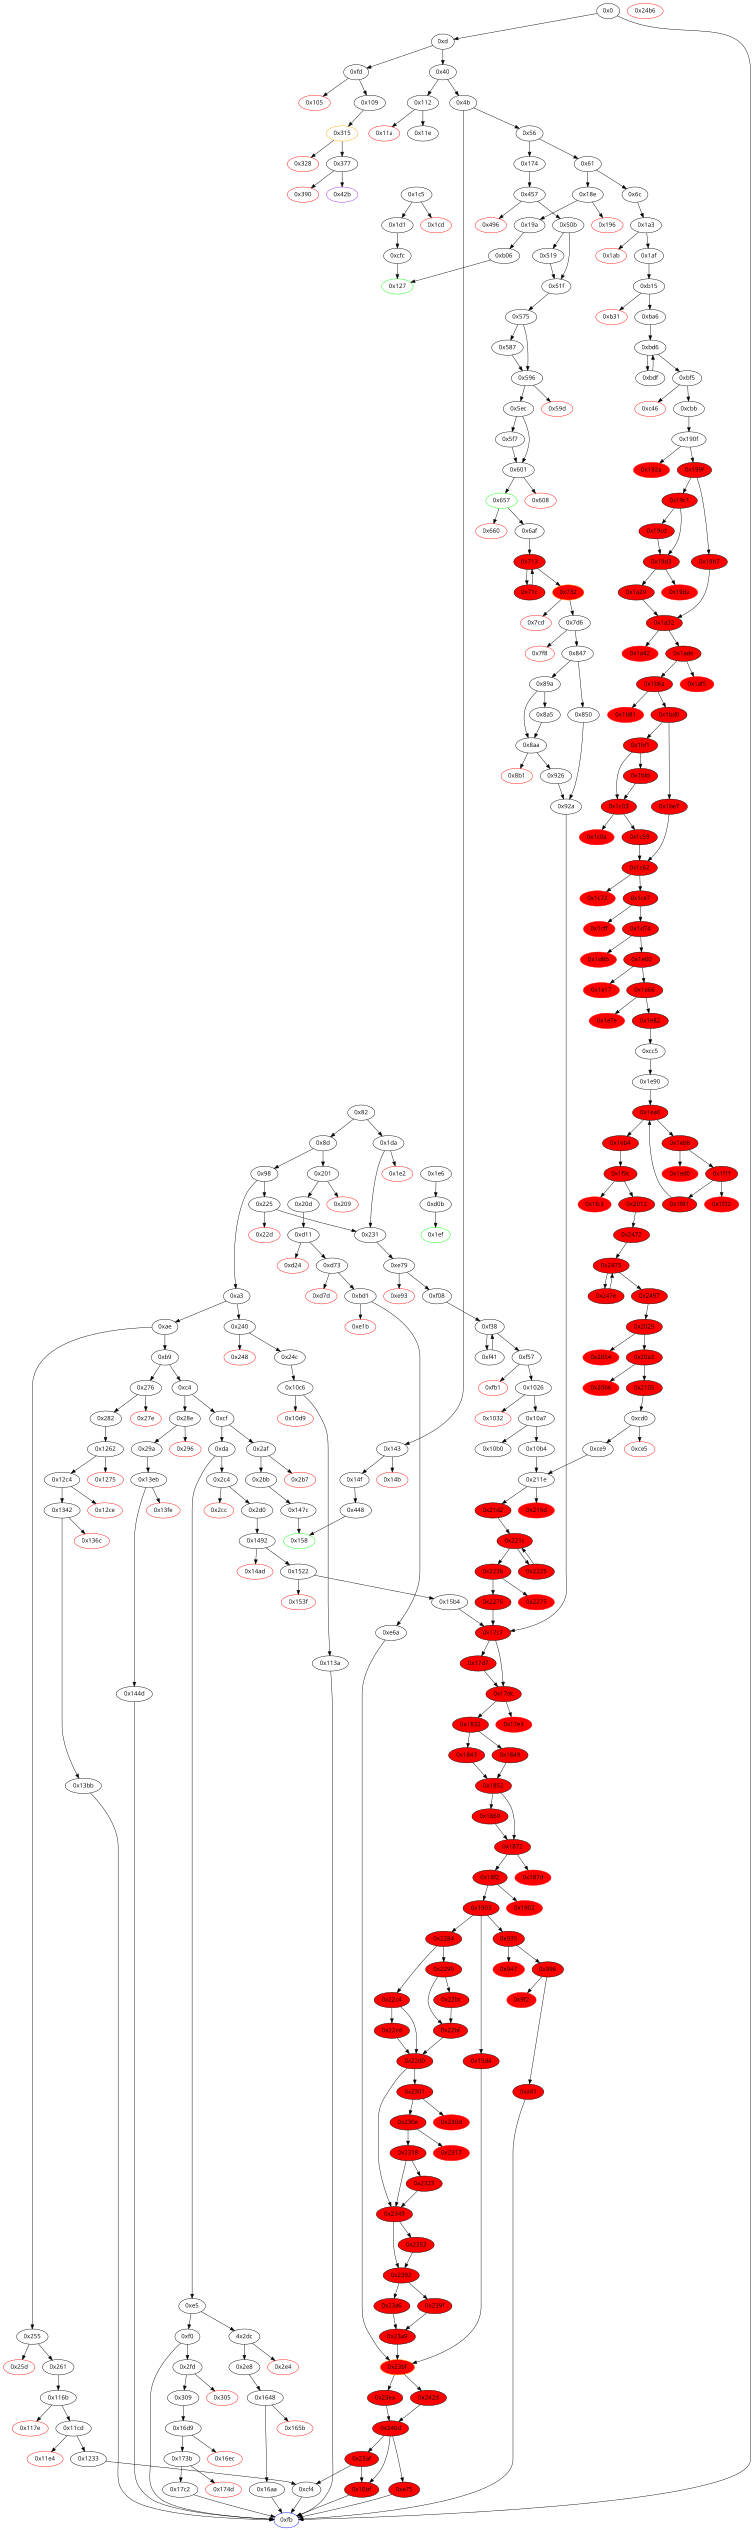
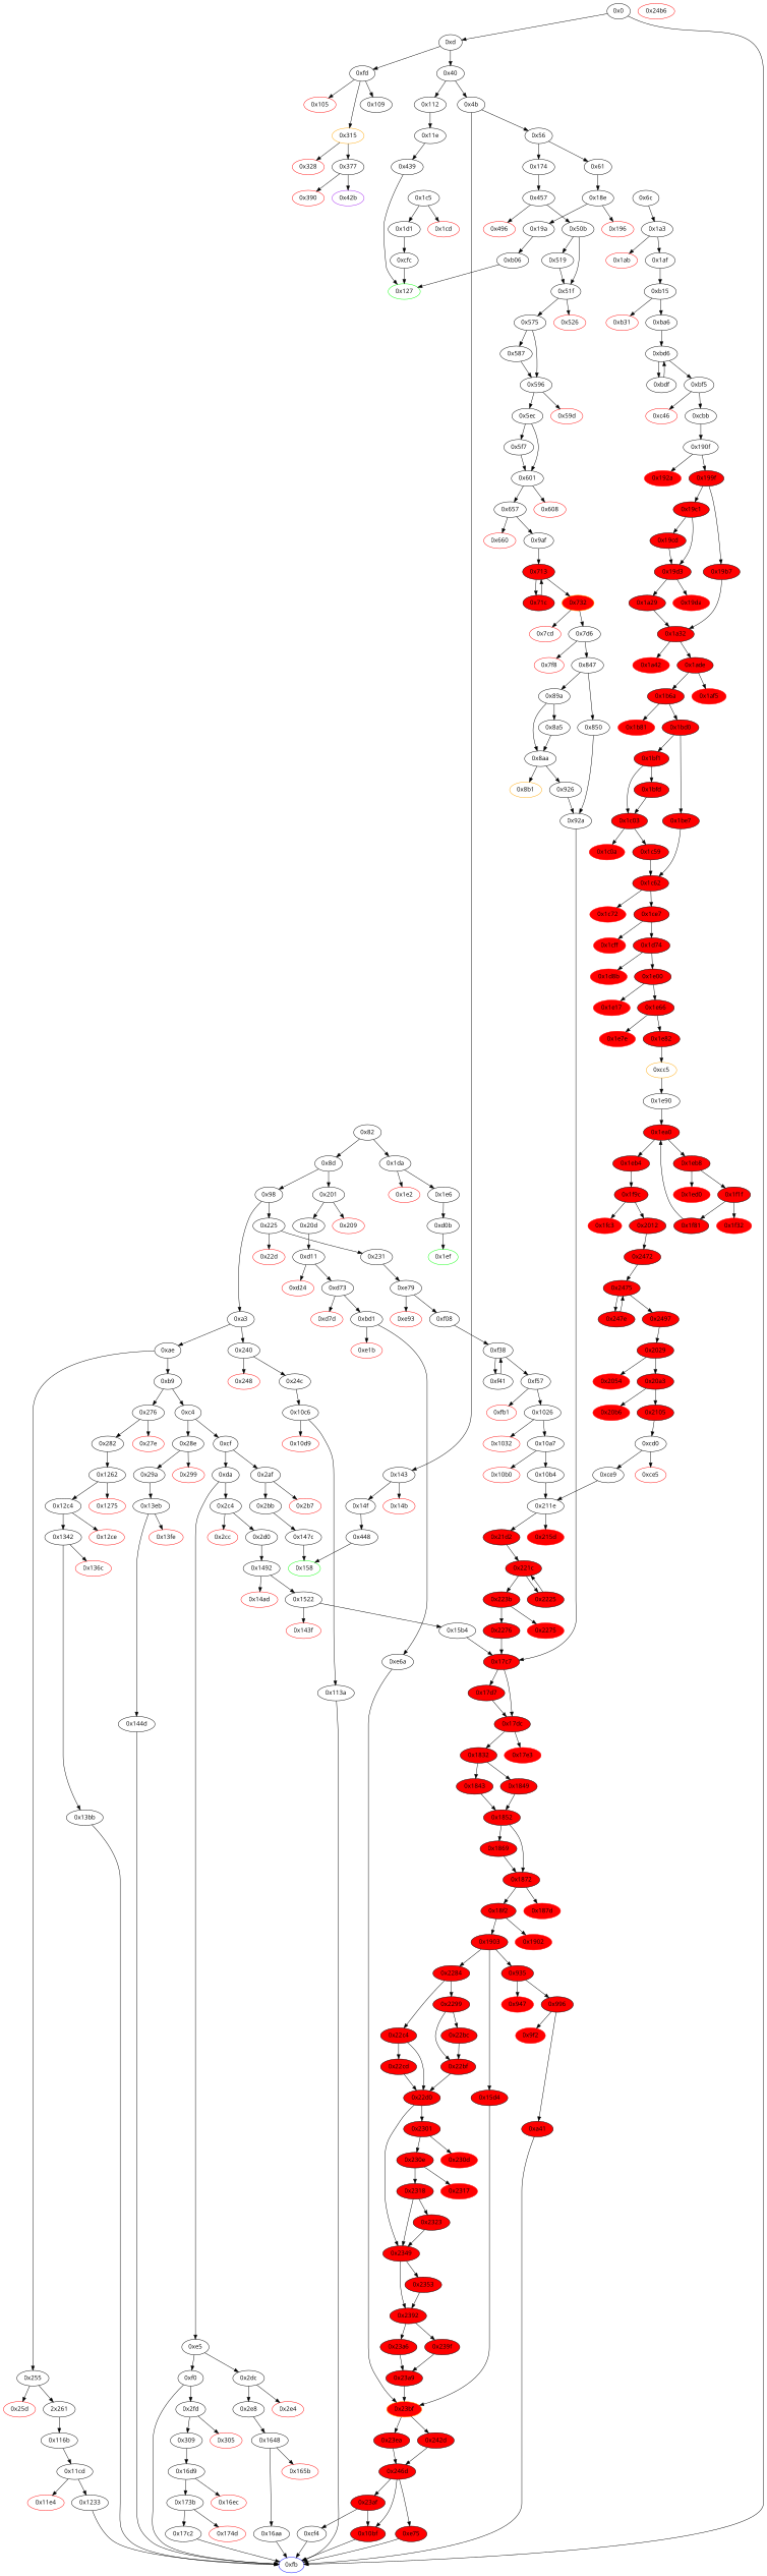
  strict digraph {
    fontname="Open Sans"
    node [fillcolor=white fontname="Open Sans" style=filled]
    edge [fontname="Open Sans"]
    "0x174d" [color=red]
    "0x173b"
    "0x17c2"
    "0xfb" [color=blue]
    "0x23a6" [fillcolor=red]
    "0x23a9" [fillcolor=red]
    "0x23bf" [color=orange fillcolor=red]
    "0xda"
    "0xe5"
    "0x2c4"
-   "0x2dc" [label="4x2dc"]
+   "0x2dc"
    "0xf0"
    "0x2d0"
    "0x2cc" [color=red]
    "0x1eb4" [fillcolor=red]
    "0x1f9c" [fillcolor=red]
    "0x2012" [fillcolor=red]
    "0x1fc3" [color=red fillcolor=red]
    "0xd24" [color=red]
    "0x282"
    "0x1262"
    "0x12c4"
    "0x1275" [color=red]
    "0x23ea" [fillcolor=red]
    "0x242d" [fillcolor=red]
    "0x1902" [color=red fillcolor=red]
    "0x201"
    "0x20d"
    "0x209" [color=red]
    "0xd11"
    "0x1ed0" [color=red fillcolor=red]
    "0x27e" [color=red]
    "0x158" [color=green]
    "0x147c"
    "0x5ec"
    "0x5f7"
    "0x601"
    "0x608" [color=red]
-   "0x657" [color=green]
+   "0x657"
    "0x17c7" [fillcolor=red]
    "0x17dc" [fillcolor=red]
    "0x17d7" [fillcolor=red]
    "0x1832" [fillcolor=red]
    "0x17e3" [color=red fillcolor=red]
    "0x1c59" [fillcolor=red]
    "0x1c62" [fillcolor=red]
    "0x1ce7" [fillcolor=red]
    "0x1c72" [color=red fillcolor=red]
    "0x935" [fillcolor=red]
    "0x947" [color=red fillcolor=red]
    "0x996" [fillcolor=red]
    "0xa41" [fillcolor=red]
    "0x9f2" [color=red fillcolor=red]
    "0x1e2" [color=red]
    "0x1da"
    "0x1e6"
    "0xd0b"
    "0x246d" [fillcolor=red]
    "0x10bf" [fillcolor=red]
    "0x23af" [fillcolor=red]
    "0xe75" [fillcolor=red]
    "0xe79"
    "0xf08"
    "0xe93" [color=red]
    "0xf38"
-   "0x11a" [color=red]
    "0x144d"
    "0x575"
    "0x596"
    "0x587"
    "0x59d" [color=red]
    "0x112"
    "0x11e"
+   "0x439"
    "0xcd0"
    "0xce9"
    "0xce5" [color=red]
    "0x211e"
    "0x196" [color=red]
    "0x18e"
    "0x19a"
    "0xb06"
    "0x1492"
    "0x1522"
    "0x14ad" [color=red]
    "0x15b4"
-   "0x153f" [color=red]
+   "0x153f" [color=red label="0x143f"]
    "0x448"
    "0x22d0" [fillcolor=red]
    "0x2301" [fillcolor=red]
    "0x2349" [fillcolor=red]
    "0x230d" [color=red fillcolor=red]
    "0x230e" [fillcolor=red]
    "0x2353" [fillcolor=red]
    "0x2392" [fillcolor=red]
    "0x7cd" [color=red]
    "0x2e4" [color=red]
    "0x2e8"
    "0x2fd"
    "0xd73"
    "0x231"
    "0x926"
    "0x92a"
    "0x127" [color=green]
    "0x12ce" [color=red]
    "0x1342"
    "0x13bb"
    "0x136c" [color=red]
    "0xcfc"
    "0x457"
    "0x50b"
    "0x496" [color=red]
    "0x519"
    "0x51f"
    "0xb9"
    "0xc4"
    "0x276"
    "0x28e"
    "0xcf"
    "0x2b7" [color=red]
    "0x105" [color=red]
    "0x2317" [color=red fillcolor=red]
    "0x1d74" [fillcolor=red]
    "0x1e00" [fillcolor=red]
    "0x1d8b" [color=red fillcolor=red]
    "0x1e17" [color=red fillcolor=red]
    "0x1e66" [fillcolor=red]
    "0x1be7" [fillcolor=red]
    "0x29a"
-   "0x296" [color=red]
+   "0x296" [color=red label="0x299"]
    "0x13eb"
    "0x82"
    "0x8d"
    "0x98"
    "0x11e4" [color=red]
    "0x16ec" [color=red]
+   "0x526" [color=red]
    "0x248" [color=red]
    "0xc46" [color=red]
    "0xbf5"
    "0xcbb"
    "0x190f"
    n143 [label="0xbd1"]
    "0xd7d" [color=red]
    "0x2323" [fillcolor=red]
    "0x2af"
    "0x2bb"
    "0x20b6" [color=red fillcolor=red]
    "0x309"
    "0x305" [color=red]
    "0x16d9"
    "0x1af"
    "0xb15"
    "0xba6"
    "0xb31" [color=red]
    "0x1849" [fillcolor=red]
    "0x1852" [fillcolor=red]
    "0x1872" [fillcolor=red]
    "0x1869" [fillcolor=red]
    "0x240"
    "0x24c"
    "0x10c6"
    "0x19c1" [fillcolor=red]
    "0x19cd" [fillcolor=red]
    "0x19d3" [fillcolor=red]
    "0x1a29" [fillcolor=red]
    "0x19da" [color=red fillcolor=red]
    "0x660" [color=red]
-   "0x6af"
+   "0x6af" [label="0x9af"]
    "0x14f"
    "0x21d2" [fillcolor=red]
    "0x215d" [color=red fillcolor=red]
    "0x221c" [fillcolor=red]
    "0xe6a"
    "0xe1b" [color=red]
    "0xae"
    "0x255"
    "0x25d" [color=red]
-   "0x261"
+   "0x261" [label="2x261"]
    "0x850"
    "0xf57"
    "0xf41"
    "0x1026"
    "0xfb1" [color=red]
    "0x11cd"
    "0x1233"
    "0x2475" [fillcolor=red]
    "0x247e" [fillcolor=red]
    "0x2497" [fillcolor=red]
    "0x2029" [fillcolor=red]
    "0x22cd" [fillcolor=red]
    "0x1af5" [color=red fillcolor=red]
    "0x187d" [color=red fillcolor=red]
    "0x1cff" [color=red fillcolor=red]
    "0x1a32" [fillcolor=red]
    "0x1a42" [color=red fillcolor=red]
    "0x1ade" [fillcolor=red]
    "0x1cd" [color=red]
    "0x22c4" [fillcolor=red]
    "0x24b6" [color=red]
    "0x1648"
    "0x16aa"
    "0x165b" [color=red]
    "0x13fe" [color=red]
    "0x2318" [fillcolor=red]
    "0x1b81" [color=red fillcolor=red]
    "0x1bfd" [fillcolor=red]
    "0x1c03" [fillcolor=red]
    "0x1c0a" [color=red fillcolor=red]
    "0x225"
    "0xa3"
    "0x18f2" [fillcolor=red]
    "0x1903" [fillcolor=red]
    "0x2284" [fillcolor=red]
    "0x2299" [fillcolor=red]
    "0x22bc" [fillcolor=red]
    "0x22bf" [fillcolor=red]
    "0x1ea0" [fillcolor=red]
    "0x1eb8" [fillcolor=red]
    "0x1f1f" [fillcolor=red]
    "0x2225" [fillcolor=red]
    "0x223b" [fillcolor=red]
    "0x1f81" [fillcolor=red]
    "0x1032" [color=red]
    "0x10a7"
    "0x10b4"
-   "0x10b0" [color=black]
+   "0x10b0" [color=red]
    "0x239f" [fillcolor=red]
    "0x199f" [fillcolor=red]
    "0x19b7" [fillcolor=red]
    "0x1f32" [color=red fillcolor=red]
    "0x1843" [fillcolor=red]
    "0x192a" [color=red fillcolor=red]
    "0x328" [color=red]
    "0x390" [color=red]
    "0x42b" [color=purple]
    "0x22d" [color=red]
    "0x7d6"
    "0x847"
    "0x7f8" [color=red]
    "0x89a"
-   "0xcc5"
+   "0xcc5" [color=orange]
    "0x1e90"
    "0x174"
    "0x713" [fillcolor=red]
    "0x732" [color=orange fillcolor=red]
    "0x71c" [fillcolor=red]
    "0x8a5"
    "0x8aa"
-   "0x8b1" [color=red]
+   "0x8b1" [color=orange]
    "0x1b6a" [fillcolor=red]
    "0x1bd0" [fillcolor=red]
    "0x1bf1" [fillcolor=red]
    "0x113a"
    "0x2105" [fillcolor=red]
    "0x56"
    "0x61"
    "0x6c"
    "0xbd6"
    "0xbdf"
    "0x1ef" [color=green]
    "0x20a3" [fillcolor=red]
    "0x1e82" [fillcolor=red]
    "0x1e7e" [color=red fillcolor=red]
    "0x116b"
-   "0x117e" [color=red]
    "0x10d9" [color=red]
    "0xcf4"
    "0x2472" [fillcolor=red]
    "0x0"
    "0xd"
    "0xfd"
    "0x40"
    "0x377"
    "0x15d4" [fillcolor=red]
    "0x14b" [color=red]
    "0x1c5"
    "0x1d1"
    "0x1a3"
    "0x1ab" [color=red]
    "0x109"
    "0x315" [color=orange]
    "0x4b"
    "0x143"
    "0x2275" [color=red fillcolor=red]
    "0x2276" [fillcolor=red]
    "0x2054" [color=red fillcolor=red]
    "0x173b" -> "0x174d"
    "0x173b" -> "0x17c2"
    "0x17c2" -> "0xfb"
    "0x23a6" -> "0x23a9"
    "0x23a9" -> "0x23bf"
    "0x23bf" -> "0x23ea"
    "0x23bf" -> "0x242d"
    "0xda" -> "0xe5"
    "0xda" -> "0x2c4"
    "0xe5" -> "0x2dc"
    "0xe5" -> "0xf0"
    "0x2c4" -> "0x2d0"
    "0x2c4" -> "0x2cc"
    "0x2dc" -> "0x2e4"
    "0x2dc" -> "0x2e8"
    "0xf0" -> "0xfb"
    "0xf0" -> "0x2fd"
    "0x2d0" -> "0x1492"
    "0x1eb4" -> "0x1f9c"
    "0x1f9c" -> "0x2012"
    "0x1f9c" -> "0x1fc3"
    "0x2012" -> "0x2472"
    "0x282" -> "0x1262"
    "0x1262" -> "0x12c4"
    "0x1262" -> "0x1275"
    "0x12c4" -> "0x12ce"
    "0x12c4" -> "0x1342"
    "0x23ea" -> "0x246d"
    "0x242d" -> "0x246d"
    "0x201" -> "0x20d"
    "0x201" -> "0x209"
    "0x20d" -> "0xd11"
    "0xd11" -> "0xd24"
    "0xd11" -> "0xd73"
    "0x147c" -> "0x158"
    "0x5ec" -> "0x5f7"
    "0x5ec" -> "0x601"
    "0x5f7" -> "0x601"
    "0x601" -> "0x608"
    "0x601" -> "0x657"
    "0x657" -> "0x660"
    "0x657" -> "0x6af"
    "0x17c7" -> "0x17dc"
    "0x17c7" -> "0x17d7"
    "0x17dc" -> "0x1832"
    "0x17dc" -> "0x17e3"
    "0x17d7" -> "0x17dc"
    "0x1832" -> "0x1849"
    "0x1832" -> "0x1843"
    "0x1c59" -> "0x1c62"
    "0x1c62" -> "0x1ce7"
    "0x1c62" -> "0x1c72"
    "0x1ce7" -> "0x1d74"
    "0x1ce7" -> "0x1cff"
    "0x935" -> "0x947"
    "0x935" -> "0x996"
    "0x996" -> "0xa41"
    "0x996" -> "0x9f2"
    "0xa41" -> "0xfb"
    "0x1da" -> "0x1e2"
-   "0x1da" -> "0x231"
+   "0x1da" -> "0x1e6"
    "0x1e6" -> "0xd0b"
    "0xd0b" -> "0x1ef"
    "0x246d" -> "0x10bf"
    "0x246d" -> "0x23af"
    "0x246d" -> "0xe75"
    "0x10bf" -> "0xfb"
    "0x23af" -> "0x10bf"
    "0x23af" -> "0xcf4"
    "0xe75" -> "0xfb"
    "0xe79" -> "0xf08"
    "0xe79" -> "0xe93"
    "0xf08" -> "0xf38"
    "0xf38" -> "0xf57"
    "0xf38" -> "0xf41"
    "0x144d" -> "0xfb"
    "0x575" -> "0x596"
    "0x575" -> "0x587"
    "0x596" -> "0x5ec"
    "0x596" -> "0x59d"
    "0x587" -> "0x596"
-   "0x112" -> "0x11a"
    "0x112" -> "0x11e"
+   "0x11e" -> "0x439"
+   "0x439" -> "0x127"
    "0xcd0" -> "0xce9"
    "0xcd0" -> "0xce5"
    "0xce9" -> "0x211e"
    "0x211e" -> "0x21d2"
    "0x211e" -> "0x215d"
    "0x18e" -> "0x196"
    "0x18e" -> "0x19a"
    "0x19a" -> "0xb06"
    "0xb06" -> "0x127"
    "0x1492" -> "0x1522"
    "0x1492" -> "0x14ad"
    "0x1522" -> "0x15b4"
    "0x1522" -> "0x153f"
    "0x15b4" -> "0x17c7"
    "0x448" -> "0x158"
    "0x22d0" -> "0x2301"
    "0x22d0" -> "0x2349"
    "0x2301" -> "0x230d"
    "0x2301" -> "0x230e"
    "0x2349" -> "0x2353"
    "0x2349" -> "0x2392"
    "0x230e" -> "0x2317"
    "0x230e" -> "0x2318"
    "0x2353" -> "0x2392"
    "0x2392" -> "0x23a6"
    "0x2392" -> "0x239f"
    "0x2e8" -> "0x1648"
    "0x2fd" -> "0x309"
    "0x2fd" -> "0x305"
    "0xd73" -> n143
    "0xd73" -> "0xd7d"
    "0x231" -> "0xe79"
    "0x926" -> "0x92a"
    "0x92a" -> "0x17c7"
    "0x1342" -> "0x13bb"
    "0x1342" -> "0x136c"
    "0x13bb" -> "0xfb"
    "0xcfc" -> "0x127"
    "0x457" -> "0x50b"
    "0x457" -> "0x496"
    "0x50b" -> "0x519"
    "0x50b" -> "0x51f"
    "0x519" -> "0x51f"
    "0x51f" -> "0x575"
+   "0x51f" -> "0x526"
    "0xb9" -> "0xc4"
    "0xb9" -> "0x276"
    "0xc4" -> "0x28e"
    "0xc4" -> "0xcf"
    "0x276" -> "0x282"
    "0x276" -> "0x27e"
    "0x28e" -> "0x29a"
    "0x28e" -> "0x296"
    "0xcf" -> "0xda"
    "0xcf" -> "0x2af"
    "0x1d74" -> "0x1e00"
    "0x1d74" -> "0x1d8b"
    "0x1e00" -> "0x1e17"
    "0x1e00" -> "0x1e66"
    "0x1e66" -> "0x1e82"
    "0x1e66" -> "0x1e7e"
    "0x1be7" -> "0x1c62"
    "0x29a" -> "0x13eb"
    "0x13eb" -> "0x144d"
    "0x13eb" -> "0x13fe"
    "0x82" -> "0x1da"
    "0x82" -> "0x8d"
    "0x8d" -> "0x201"
    "0x8d" -> "0x98"
    "0x98" -> "0x225"
    "0x98" -> "0xa3"
    "0xbf5" -> "0xc46"
    "0xbf5" -> "0xcbb"
    "0xcbb" -> "0x190f"
    "0x190f" -> "0x199f"
    "0x190f" -> "0x192a"
    n143 -> "0xe6a"
    n143 -> "0xe1b"
    "0x2323" -> "0x2349"
    "0x2af" -> "0x2b7"
    "0x2af" -> "0x2bb"
    "0x2bb" -> "0x147c"
    "0x309" -> "0x16d9"
    "0x16d9" -> "0x173b"
    "0x16d9" -> "0x16ec"
    "0x1af" -> "0xb15"
    "0xb15" -> "0xba6"
    "0xb15" -> "0xb31"
    "0xba6" -> "0xbd6"
    "0x1849" -> "0x1852"
    "0x1852" -> "0x1872"
    "0x1852" -> "0x1869"
    "0x1872" -> "0x187d"
    "0x1872" -> "0x18f2"
    "0x1869" -> "0x1872"
    "0x240" -> "0x248"
    "0x240" -> "0x24c"
    "0x24c" -> "0x10c6"
    "0x10c6" -> "0x113a"
    "0x10c6" -> "0x10d9"
    "0x19c1" -> "0x19cd"
    "0x19c1" -> "0x19d3"
    "0x19cd" -> "0x19d3"
    "0x19d3" -> "0x1a29"
    "0x19d3" -> "0x19da"
    "0x1a29" -> "0x1a32"
    "0x6af" -> "0x713"
    "0x14f" -> "0x448"
    "0x21d2" -> "0x221c"
    "0x221c" -> "0x2225"
    "0x221c" -> "0x223b"
    "0xe6a" -> "0x23bf"
    "0xae" -> "0xb9"
    "0xae" -> "0x255"
    "0x255" -> "0x25d"
    "0x255" -> "0x261"
    "0x261" -> "0x116b"
    "0x850" -> "0x92a"
    "0xf57" -> "0x1026"
    "0xf57" -> "0xfb1"
    "0xf41" -> "0xf38"
    "0x1026" -> "0x1032"
    "0x1026" -> "0x10a7"
    "0x11cd" -> "0x11e4"
    "0x11cd" -> "0x1233"
-   "0x1233" -> "0xcf4"
+   "0x1233" -> "0xfb"
    "0x2475" -> "0x247e"
    "0x2475" -> "0x2497"
    "0x247e" -> "0x2475"
    "0x2497" -> "0x2029"
    "0x2029" -> "0x20a3"
    "0x2029" -> "0x2054"
    "0x22cd" -> "0x22d0"
    "0x1a32" -> "0x1a42"
    "0x1a32" -> "0x1ade"
    "0x1ade" -> "0x1af5"
    "0x1ade" -> "0x1b6a"
    "0x22c4" -> "0x22d0"
    "0x22c4" -> "0x22cd"
    "0x1648" -> "0x16aa"
    "0x1648" -> "0x165b"
    "0x16aa" -> "0xfb"
    "0x2318" -> "0x2349"
    "0x2318" -> "0x2323"
    "0x1bfd" -> "0x1c03"
    "0x1c03" -> "0x1c59"
    "0x1c03" -> "0x1c0a"
    "0x225" -> "0x231"
    "0x225" -> "0x22d"
    "0xa3" -> "0x240"
    "0xa3" -> "0xae"
    "0x18f2" -> "0x1902"
    "0x18f2" -> "0x1903"
    "0x1903" -> "0x935"
    "0x1903" -> "0x2284"
    "0x1903" -> "0x15d4"
    "0x2284" -> "0x22c4"
    "0x2284" -> "0x2299"
    "0x2299" -> "0x22bc"
    "0x2299" -> "0x22bf"
    "0x22bc" -> "0x22bf"
    "0x22bf" -> "0x22d0"
    "0x1ea0" -> "0x1eb4"
    "0x1ea0" -> "0x1eb8"
    "0x1eb8" -> "0x1ed0"
    "0x1eb8" -> "0x1f1f"
    "0x1f1f" -> "0x1f81"
    "0x1f1f" -> "0x1f32"
    "0x2225" -> "0x221c"
    "0x223b" -> "0x2275"
    "0x223b" -> "0x2276"
    "0x1f81" -> "0x1ea0"
    "0x10a7" -> "0x10b4"
    "0x10a7" -> "0x10b0"
    "0x10b4" -> "0x211e"
    "0x239f" -> "0x23a9"
    "0x199f" -> "0x19c1"
    "0x199f" -> "0x19b7"
    "0x19b7" -> "0x1a32"
    "0x1843" -> "0x1852"
    "0x7d6" -> "0x847"
    "0x7d6" -> "0x7f8"
    "0x847" -> "0x850"
    "0x847" -> "0x89a"
    "0x89a" -> "0x8a5"
    "0x89a" -> "0x8aa"
    "0xcc5" -> "0x1e90"
    "0x1e90" -> "0x1ea0"
    "0x174" -> "0x457"
    "0x713" -> "0x732"
    "0x713" -> "0x71c"
    "0x732" -> "0x7cd"
    "0x732" -> "0x7d6"
    "0x71c" -> "0x713"
    "0x8a5" -> "0x8aa"
    "0x8aa" -> "0x926"
    "0x8aa" -> "0x8b1"
    "0x1b6a" -> "0x1b81"
    "0x1b6a" -> "0x1bd0"
    "0x1bd0" -> "0x1be7"
    "0x1bd0" -> "0x1bf1"
    "0x1bf1" -> "0x1bfd"
    "0x1bf1" -> "0x1c03"
    "0x113a" -> "0xfb"
    "0x2105" -> "0xcd0"
    "0x56" -> "0x174"
    "0x56" -> "0x61"
    "0x61" -> "0x18e"
-   "0x61" -> "0x6c"
    "0x6c" -> "0x1a3"
    "0xbd6" -> "0xbf5"
    "0xbd6" -> "0xbdf"
    "0xbdf" -> "0xbd6"
    "0x20a3" -> "0x20b6"
    "0x20a3" -> "0x2105"
    "0x1e82" -> "0xcc5"
    "0x116b" -> "0x11cd"
-   "0x116b" -> "0x117e"
    "0xcf4" -> "0xfb"
    "0x2472" -> "0x2475"
    "0x0" -> "0xfb"
    "0x0" -> "0xd"
    "0xd" -> "0xfd"
    "0xd" -> "0x40"
    "0xfd" -> "0x105"
    "0xfd" -> "0x109"
    "0x40" -> "0x112"
    "0x40" -> "0x4b"
    "0x377" -> "0x390"
    "0x377" -> "0x42b"
    "0x15d4" -> "0x23bf"
    "0x1c5" -> "0x1cd"
    "0x1c5" -> "0x1d1"
    "0x1d1" -> "0xcfc"
    "0x1a3" -> "0x1af"
    "0x1a3" -> "0x1ab"
-   "0x109" -> "0x315"
+   "0xfd" -> "0x315"
    "0x315" -> "0x328"
    "0x315" -> "0x377"
    "0x4b" -> "0x56"
    "0x4b" -> "0x143"
    "0x143" -> "0x14f"
    "0x143" -> "0x14b"
    "0x2276" -> "0x17c7"
  }
